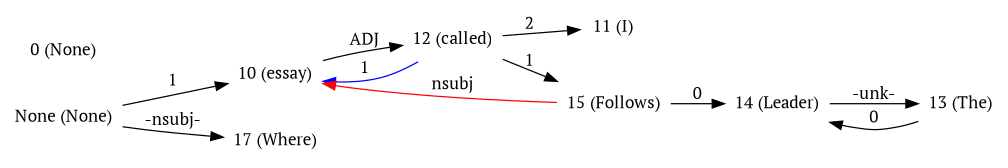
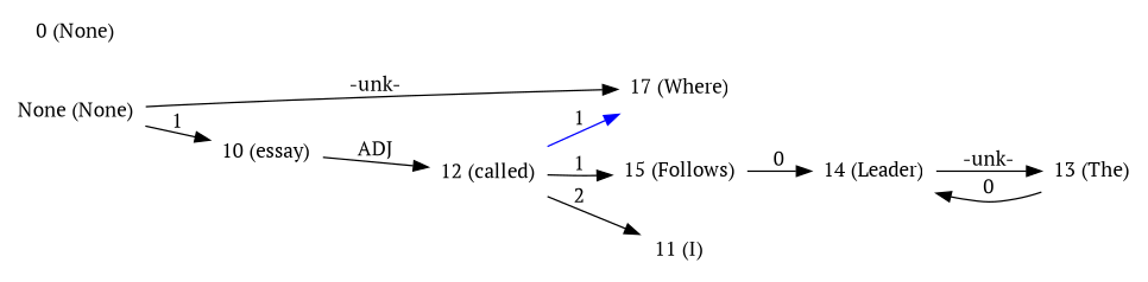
  digraph {
    fontname="PT Serif"
    rankdir=LR
    node [fontname="PT Serif" shape=plaintext]
    edge [dir=forward fontname="PT Serif"]
    n1 [label="None (None)"]
    n2 [label="10 (essay)"]
    n3 [label="17 (Where)"]
    n4 [label="12 (called)"]
    n5 [label="15 (Follows)"]
    n6 [label="11 (I)"]
    n7 [label="0 (None)"]
    n8 [label="14 (Leader)"]
    n9 [label="13 (The)"]
    n1 -> n2 [label=1]
-   n1 -> n3 [label="-nsubj-"]
+   n1 -> n3 [label="-unk-"]
    n2 -> n4 [label=ADJ]
-   n4 -> n2 [color=blue label=1]
+   n4 -> n3 [color=blue label=1]
    n4 -> n5 [label=1]
    n4 -> n6 [label=2]
-   n5 -> n2 [color=red label=nsubj]
    n5 -> n8 [label=0]
    n8 -> n9 [label="-unk-"]
    n9 -> n8 [color=black label=0]
  }
